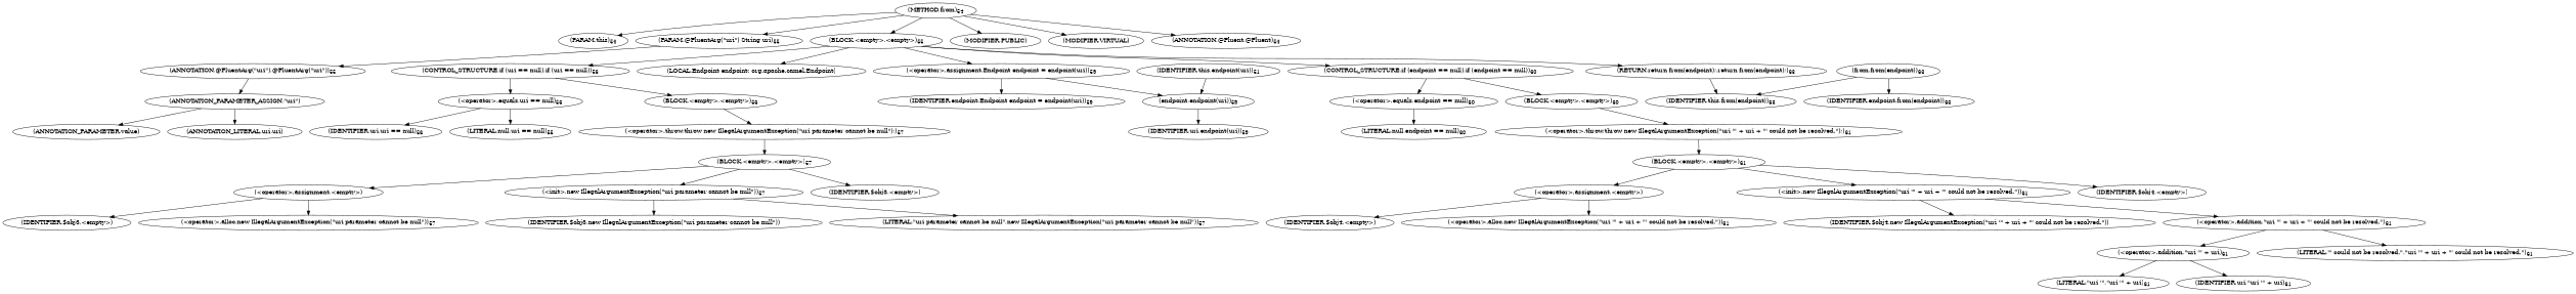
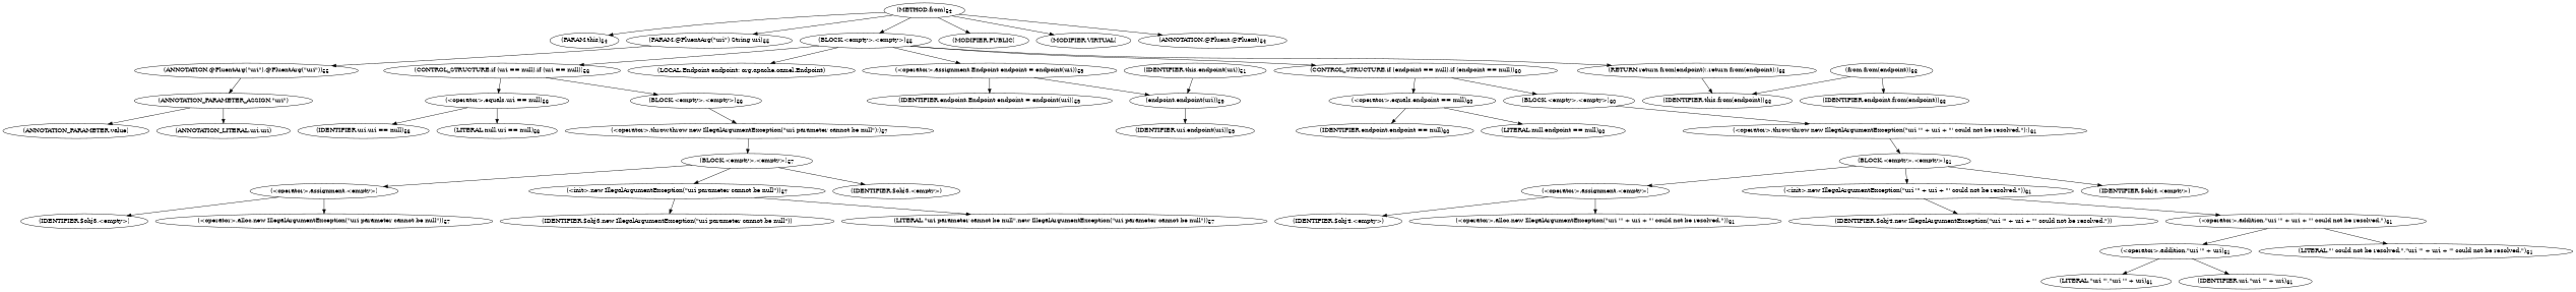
  digraph {
    n1 [label=<(METHOD,from)<SUB>54</SUB>>]
    n2 [label=<(PARAM,this)<SUB>54</SUB>>]
    n3 [label=<(PARAM,@FluentArg(&quot;uri&quot;) String uri)<SUB>55</SUB>>]
    n4 [label=<(BLOCK,&lt;empty&gt;,&lt;empty&gt;)<SUB>55</SUB>>]
    n5 [label=<(MODIFIER,PUBLIC)>]
    n6 [label=<(MODIFIER,VIRTUAL)>]
    n7 [label=<(ANNOTATION,@Fluent,@Fluent)<SUB>54</SUB>>]
    n8 [label=<(ANNOTATION,@FluentArg(&quot;uri&quot;),@FluentArg(&quot;uri&quot;))<SUB>55</SUB>>]
    n9 [label=<(CONTROL_STRUCTURE,if (uri == null),if (uri == null))<SUB>56</SUB>>]
    n10 [label=<(LOCAL,Endpoint endpoint: org.apache.camel.Endpoint)>]
    n11 [label=<(&lt;operator&gt;.assignment,Endpoint endpoint = endpoint(uri))<SUB>59</SUB>>]
    n12 [label=<(CONTROL_STRUCTURE,if (endpoint == null),if (endpoint == null))<SUB>60</SUB>>]
    n13 [label=<(RETURN,return from(endpoint);,return from(endpoint);)<SUB>63</SUB>>]
    n14 [label=<(ANNOTATION_PARAMETER_ASSIGN,&quot;uri&quot;)>]
    n15 [label=<(ANNOTATION_PARAMETER,value)>]
    n16 [label=<(ANNOTATION_LITERAL,uri,uri)>]
    n17 [label=<(&lt;operator&gt;.equals,uri == null)<SUB>56</SUB>>]
    n18 [label=<(BLOCK,&lt;empty&gt;,&lt;empty&gt;)<SUB>56</SUB>>]
    n19 [label=<(IDENTIFIER,endpoint,Endpoint endpoint = endpoint(uri))<SUB>59</SUB>>]
    n20 [label=<(endpoint,endpoint(uri))<SUB>59</SUB>>]
    n21 [label=<(&lt;operator&gt;.equals,endpoint == null)<SUB>60</SUB>>]
    n22 [label=<(BLOCK,&lt;empty&gt;,&lt;empty&gt;)<SUB>60</SUB>>]
    n23 [label=<(IDENTIFIER,this,from(endpoint))<SUB>63</SUB>>]
    n24 [label=<(IDENTIFIER,uri,uri == null)<SUB>56</SUB>>]
-   n25 [label=<(LITERAL,null,uri == null)<SUB>55</SUB>>]
+   n25 [label=<(LITERAL,null,uri == null)<SUB>56</SUB>>]
    n26 [label=<(&lt;operator&gt;.throw,throw new IllegalArgumentException(&quot;uri parameter cannot be null&quot;);)<SUB>57</SUB>>]
    n27 [label=<(BLOCK,&lt;empty&gt;,&lt;empty&gt;)<SUB>57</SUB>>]
    n28 [label=<(&lt;operator&gt;.assignment,&lt;empty&gt;)>]
    n29 [label=<(&lt;init&gt;,new IllegalArgumentException(&quot;uri parameter cannot be null&quot;))<SUB>57</SUB>>]
    n30 [label=<(IDENTIFIER,$obj3,&lt;empty&gt;)>]
    n31 [label=<(IDENTIFIER,$obj3,&lt;empty&gt;)>]
    n32 [label=<(&lt;operator&gt;.alloc,new IllegalArgumentException(&quot;uri parameter cannot be null&quot;))<SUB>57</SUB>>]
    n33 [label=<(IDENTIFIER,$obj3,new IllegalArgumentException(&quot;uri parameter cannot be null&quot;))>]
    n34 [label=<(LITERAL,&quot;uri parameter cannot be null&quot;,new IllegalArgumentException(&quot;uri parameter cannot be null&quot;))<SUB>57</SUB>>]
    n35 [label=<(IDENTIFIER,uri,endpoint(uri))<SUB>59</SUB>>]
    n36 [label=<(IDENTIFIER,this,endpoint(uri))<SUB>51</SUB>>]
+   n37 [label=<(IDENTIFIER,endpoint,endpoint == null)<SUB>60</SUB>>]
    n38 [label=<(LITERAL,null,endpoint == null)<SUB>60</SUB>>]
    n39 [label=<(&lt;operator&gt;.throw,throw new IllegalArgumentException(&quot;uri '&quot; + uri + &quot;' could not be resolved.&quot;);)<SUB>61</SUB>>]
    n40 [label=<(BLOCK,&lt;empty&gt;,&lt;empty&gt;)<SUB>61</SUB>>]
    n41 [label=<(&lt;operator&gt;.assignment,&lt;empty&gt;)>]
    n42 [label=<(&lt;init&gt;,new IllegalArgumentException(&quot;uri '&quot; + uri + &quot;' could not be resolved.&quot;))<SUB>61</SUB>>]
    n43 [label=<(IDENTIFIER,$obj4,&lt;empty&gt;)>]
    n44 [label=<(IDENTIFIER,$obj4,&lt;empty&gt;)>]
    n45 [label=<(&lt;operator&gt;.alloc,new IllegalArgumentException(&quot;uri '&quot; + uri + &quot;' could not be resolved.&quot;))<SUB>61</SUB>>]
    n46 [label=<(IDENTIFIER,$obj4,new IllegalArgumentException(&quot;uri '&quot; + uri + &quot;' could not be resolved.&quot;))>]
    n47 [label=<(&lt;operator&gt;.addition,&quot;uri '&quot; + uri + &quot;' could not be resolved.&quot;)<SUB>61</SUB>>]
    n48 [label=<(&lt;operator&gt;.addition,&quot;uri '&quot; + uri)<SUB>61</SUB>>]
    n49 [label=<(LITERAL,&quot;' could not be resolved.&quot;,&quot;uri '&quot; + uri + &quot;' could not be resolved.&quot;)<SUB>61</SUB>>]
    n50 [label=<(LITERAL,&quot;uri '&quot;,&quot;uri '&quot; + uri)<SUB>61</SUB>>]
    n51 [label=<(IDENTIFIER,uri,&quot;uri '&quot; + uri)<SUB>61</SUB>>]
    n52 [label=<(from,from(endpoint))<SUB>63</SUB>>]
    n53 [label=<(IDENTIFIER,endpoint,from(endpoint))<SUB>63</SUB>>]
    n1 -> n2
    n1 -> n3
    n1 -> n4
    n1 -> n5
    n1 -> n6
    n1 -> n7
    n3 -> n8
    n4 -> n9
    n4 -> n10
    n4 -> n11
    n4 -> n12
    n4 -> n13
    n8 -> n14
    n9 -> n17
    n9 -> n18
    n11 -> n19
    n11 -> n20
    n12 -> n21
    n12 -> n22
    n13 -> n23
    n14 -> n15
    n14 -> n16
    n17 -> n24
    n17 -> n25
    n18 -> n26
    n20 -> n35
+   n21 -> n37
    n21 -> n38
    n22 -> n39
    n26 -> n27
    n27 -> n28
    n27 -> n29
    n27 -> n30
    n28 -> n31
    n28 -> n32
    n29 -> n33
    n29 -> n34
    n36 -> n20
    n39 -> n40
    n40 -> n41
    n40 -> n42
    n40 -> n43
    n41 -> n44
    n41 -> n45
    n42 -> n46
    n42 -> n47
    n47 -> n48
    n47 -> n49
    n48 -> n50
    n48 -> n51
    n52 -> n23
    n52 -> n53
  }
